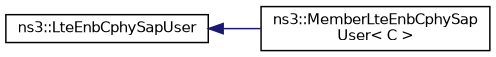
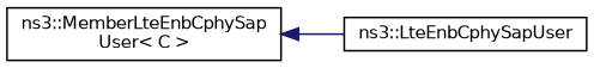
  digraph {
    rankdir=LR
    node [color=black fillcolor=white fontname=Helvetica fontsize=10 shape=record style=filled]
    n1 [height=0.2 label="ns3::LteEnbCphySapUser" width=0.4]
    n2 [height=0.2 label="ns3::MemberLteEnbCphySap\lUser\< C \>" width=0.4]
-   n1 -> n2 [color=midnightblue dir=back fontname=Helvetica fontsize=10 labelfontname=Helvetica labelfontsize=10 style=solid]
+   n2 -> n1 [color=midnightblue dir=back fontname=Helvetica fontsize=10 labelfontname=Helvetica labelfontsize=10 style=solid]
  }
